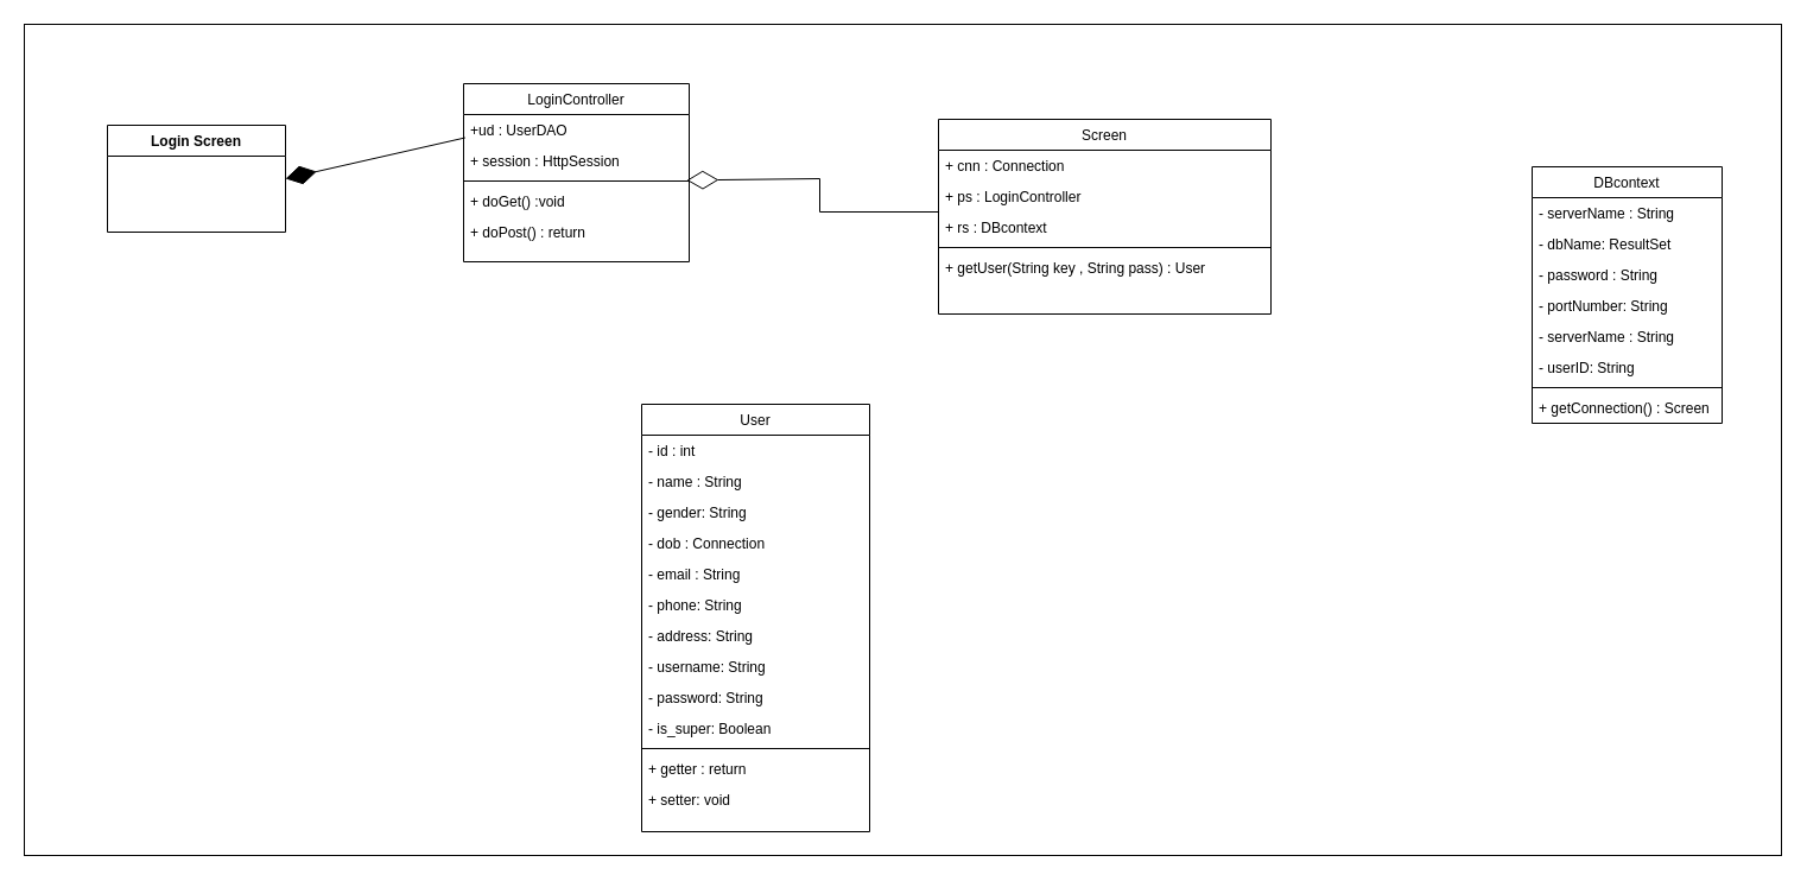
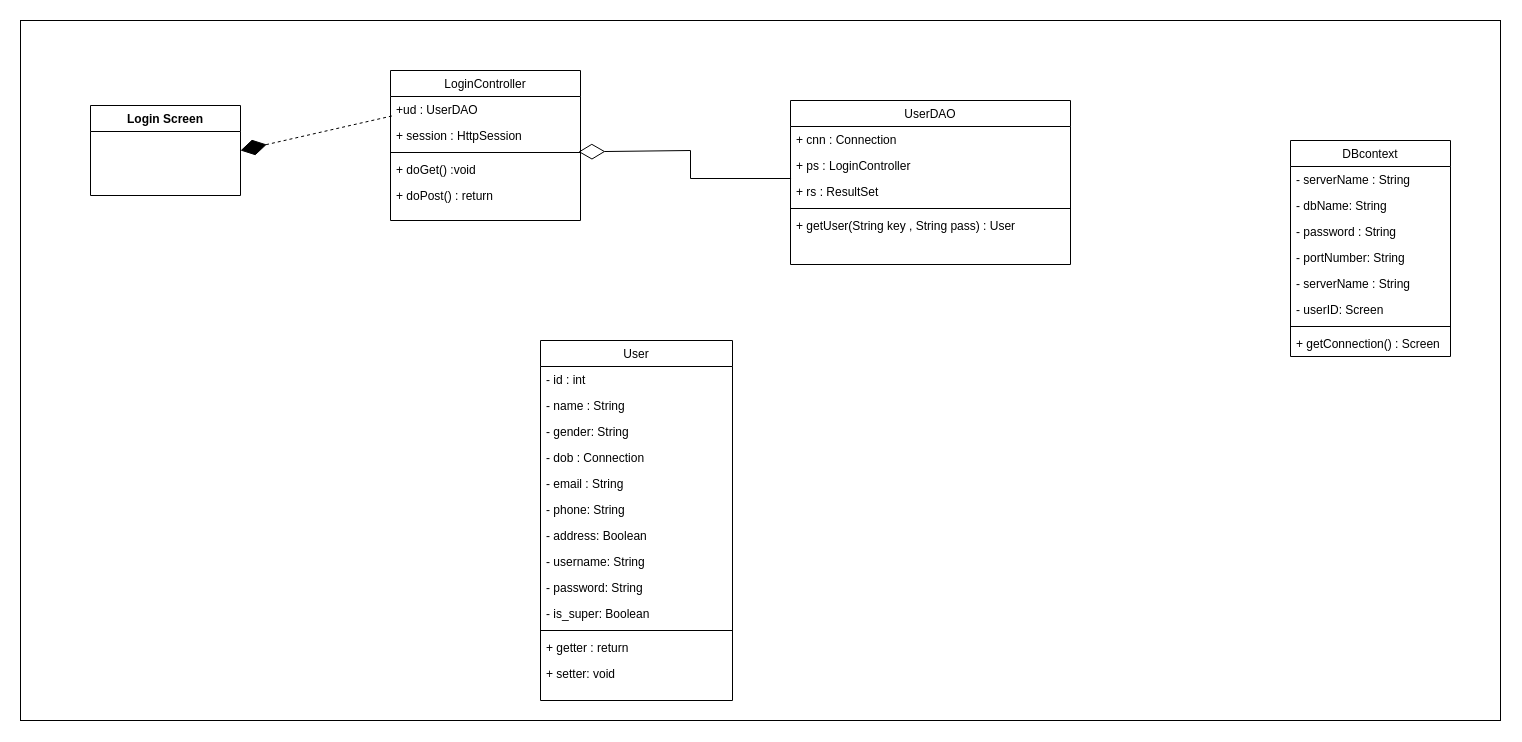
  <mxCell id="0" />
  <mxCell id="1" parent="0" />
  <mxCell id="2" value="" style="rounded=0;whiteSpace=wrap;html=1;fontColor=none;fillColor=default;" parent="1" vertex="1"><mxGeometry x="20" y="20" width="1480" height="700" as="geometry" /></mxCell>
- <mxCell id="3" value="Screen" style="swimlane;fontStyle=0;align=center;verticalAlign=top;childLayout=stackLayout;horizontal=1;startSize=26;horizontalStack=0;resizeParent=1;resizeLast=0;collapsible=1;marginBottom=0;rounded=0;shadow=0;strokeWidth=1;" parent="1" vertex="1"><mxGeometry x="790" y="100" width="280" height="164" as="geometry"><mxRectangle x="130" y="380" width="160" height="26" as="alternateBounds" /></mxGeometry></mxCell>
+ <mxCell id="3" value="UserDAO" style="swimlane;fontStyle=0;align=center;verticalAlign=top;childLayout=stackLayout;horizontal=1;startSize=26;horizontalStack=0;resizeParent=1;resizeLast=0;collapsible=1;marginBottom=0;rounded=0;shadow=0;strokeWidth=1;" parent="1" vertex="1"><mxGeometry x="790" y="100" width="280" height="164" as="geometry"><mxRectangle x="130" y="380" width="160" height="26" as="alternateBounds" /></mxGeometry></mxCell>
  <mxCell id="4" value="+ cnn : Connection " style="text;align=left;verticalAlign=top;spacingLeft=4;spacingRight=4;overflow=hidden;rotatable=0;points=[[0,0.5],[1,0.5]];portConstraint=eastwest;" parent="3" vertex="1"><mxGeometry y="26" width="280" height="26" as="geometry" /></mxCell>
  <mxCell id="5" value="+ ps : LoginController" style="text;align=left;verticalAlign=top;spacingLeft=4;spacingRight=4;overflow=hidden;rotatable=0;points=[[0,0.5],[1,0.5]];portConstraint=eastwest;rounded=0;shadow=0;html=0;" parent="3" vertex="1"><mxGeometry y="52" width="280" height="26" as="geometry" /></mxCell>
- <mxCell id="6" value="+ rs : DBcontext" style="text;align=left;verticalAlign=top;spacingLeft=4;spacingRight=4;overflow=hidden;rotatable=0;points=[[0,0.5],[1,0.5]];portConstraint=eastwest;rounded=0;shadow=0;html=0;" parent="3" vertex="1"><mxGeometry y="78" width="280" height="26" as="geometry" /></mxCell>
+ <mxCell id="6" value="+ rs : ResultSet" style="text;align=left;verticalAlign=top;spacingLeft=4;spacingRight=4;overflow=hidden;rotatable=0;points=[[0,0.5],[1,0.5]];portConstraint=eastwest;rounded=0;shadow=0;html=0;" parent="3" vertex="1"><mxGeometry y="78" width="280" height="26" as="geometry" /></mxCell>
  <mxCell id="7" value="" style="line;html=1;strokeWidth=1;align=left;verticalAlign=middle;spacingTop=-1;spacingLeft=3;spacingRight=3;rotatable=0;labelPosition=right;points=[];portConstraint=eastwest;" parent="3" vertex="1"><mxGeometry y="104" width="280" height="8" as="geometry" /></mxCell>
  <mxCell id="8" value="+ getUser(String key , String pass) : User " style="text;align=left;verticalAlign=top;spacingLeft=4;spacingRight=4;overflow=hidden;rotatable=0;points=[[0,0.5],[1,0.5]];portConstraint=eastwest;" parent="3" vertex="1"><mxGeometry y="112" width="280" height="26" as="geometry" /></mxCell>
  <mxCell id="9" value="DBcontext" style="swimlane;fontStyle=0;align=center;verticalAlign=top;childLayout=stackLayout;horizontal=1;startSize=26;horizontalStack=0;resizeParent=1;resizeLast=0;collapsible=1;marginBottom=0;rounded=0;shadow=0;strokeWidth=1;" parent="1" vertex="1"><mxGeometry x="1290" y="140" width="160" height="216" as="geometry"><mxRectangle x="340" y="380" width="170" height="26" as="alternateBounds" /></mxGeometry></mxCell>
  <mxCell id="10" value="- serverName : String" style="text;align=left;verticalAlign=top;spacingLeft=4;spacingRight=4;overflow=hidden;rotatable=0;points=[[0,0.5],[1,0.5]];portConstraint=eastwest;" parent="9" vertex="1"><mxGeometry y="26" width="160" height="26" as="geometry" /></mxCell>
- <mxCell id="11" value="- dbName: ResultSet" style="text;align=left;verticalAlign=top;spacingLeft=4;spacingRight=4;overflow=hidden;rotatable=0;points=[[0,0.5],[1,0.5]];portConstraint=eastwest;" parent="9" vertex="1"><mxGeometry y="52" width="160" height="26" as="geometry" /></mxCell>
+ <mxCell id="11" value="- dbName: String" style="text;align=left;verticalAlign=top;spacingLeft=4;spacingRight=4;overflow=hidden;rotatable=0;points=[[0,0.5],[1,0.5]];portConstraint=eastwest;" parent="9" vertex="1"><mxGeometry y="52" width="160" height="26" as="geometry" /></mxCell>
  <mxCell id="12" value="- password : String" style="text;align=left;verticalAlign=top;spacingLeft=4;spacingRight=4;overflow=hidden;rotatable=0;points=[[0,0.5],[1,0.5]];portConstraint=eastwest;" parent="9" vertex="1"><mxGeometry y="78" width="160" height="26" as="geometry" /></mxCell>
  <mxCell id="13" value="- portNumber: String" style="text;align=left;verticalAlign=top;spacingLeft=4;spacingRight=4;overflow=hidden;rotatable=0;points=[[0,0.5],[1,0.5]];portConstraint=eastwest;" parent="9" vertex="1"><mxGeometry y="104" width="160" height="26" as="geometry" /></mxCell>
  <mxCell id="14" value="- serverName : String" style="text;align=left;verticalAlign=top;spacingLeft=4;spacingRight=4;overflow=hidden;rotatable=0;points=[[0,0.5],[1,0.5]];portConstraint=eastwest;" parent="9" vertex="1"><mxGeometry y="130" width="160" height="26" as="geometry" /></mxCell>
- <mxCell id="15" value="- userID: String" style="text;align=left;verticalAlign=top;spacingLeft=4;spacingRight=4;overflow=hidden;rotatable=0;points=[[0,0.5],[1,0.5]];portConstraint=eastwest;" parent="9" vertex="1"><mxGeometry y="156" width="160" height="26" as="geometry" /></mxCell>
+ <mxCell id="15" value="- userID: Screen" style="text;align=left;verticalAlign=top;spacingLeft=4;spacingRight=4;overflow=hidden;rotatable=0;points=[[0,0.5],[1,0.5]];portConstraint=eastwest;" parent="9" vertex="1"><mxGeometry y="156" width="160" height="26" as="geometry" /></mxCell>
  <mxCell id="16" value="" style="line;html=1;strokeWidth=1;align=left;verticalAlign=middle;spacingTop=-1;spacingLeft=3;spacingRight=3;rotatable=0;labelPosition=right;points=[];portConstraint=eastwest;" parent="9" vertex="1"><mxGeometry y="182" width="160" height="8" as="geometry" /></mxCell>
  <mxCell id="17" value="+ getConnection() : Screen" style="text;align=left;verticalAlign=top;spacingLeft=4;spacingRight=4;overflow=hidden;rotatable=0;points=[[0,0.5],[1,0.5]];portConstraint=eastwest;" parent="9" vertex="1"><mxGeometry y="190" width="160" height="26" as="geometry" /></mxCell>
  <mxCell id="18" value="User" style="swimlane;fontStyle=0;align=center;verticalAlign=top;childLayout=stackLayout;horizontal=1;startSize=26;horizontalStack=0;resizeParent=1;resizeLast=0;collapsible=1;marginBottom=0;rounded=0;shadow=0;strokeWidth=1;" parent="1" vertex="1"><mxGeometry x="540" y="340" width="192" height="360" as="geometry"><mxRectangle x="550" y="140" width="160" height="26" as="alternateBounds" /></mxGeometry></mxCell>
  <mxCell id="19" value="- id : int" style="text;align=left;verticalAlign=top;spacingLeft=4;spacingRight=4;overflow=hidden;rotatable=0;points=[[0,0.5],[1,0.5]];portConstraint=eastwest;" parent="18" vertex="1"><mxGeometry y="26" width="192" height="26" as="geometry" /></mxCell>
  <mxCell id="20" value="- name : String" style="text;align=left;verticalAlign=top;spacingLeft=4;spacingRight=4;overflow=hidden;rotatable=0;points=[[0,0.5],[1,0.5]];portConstraint=eastwest;rounded=0;shadow=0;html=0;" parent="18" vertex="1"><mxGeometry y="52" width="192" height="26" as="geometry" /></mxCell>
  <mxCell id="21" value="- gender: String" style="text;align=left;verticalAlign=top;spacingLeft=4;spacingRight=4;overflow=hidden;rotatable=0;points=[[0,0.5],[1,0.5]];portConstraint=eastwest;rounded=0;shadow=0;html=0;" parent="18" vertex="1"><mxGeometry y="78" width="192" height="26" as="geometry" /></mxCell>
  <mxCell id="22" value="- dob : Connection" style="text;align=left;verticalAlign=top;spacingLeft=4;spacingRight=4;overflow=hidden;rotatable=0;points=[[0,0.5],[1,0.5]];portConstraint=eastwest;rounded=0;shadow=0;html=0;" parent="18" vertex="1"><mxGeometry y="104" width="192" height="26" as="geometry" /></mxCell>
  <mxCell id="23" value="- email : String" style="text;align=left;verticalAlign=top;spacingLeft=4;spacingRight=4;overflow=hidden;rotatable=0;points=[[0,0.5],[1,0.5]];portConstraint=eastwest;rounded=0;shadow=0;html=0;" parent="18" vertex="1"><mxGeometry y="130" width="192" height="26" as="geometry" /></mxCell>
  <mxCell id="24" value="- phone: String" style="text;align=left;verticalAlign=top;spacingLeft=4;spacingRight=4;overflow=hidden;rotatable=0;points=[[0,0.5],[1,0.5]];portConstraint=eastwest;rounded=0;shadow=0;html=0;" parent="18" vertex="1"><mxGeometry y="156" width="192" height="26" as="geometry" /></mxCell>
- <mxCell id="25" value="- address: String" style="text;align=left;verticalAlign=top;spacingLeft=4;spacingRight=4;overflow=hidden;rotatable=0;points=[[0,0.5],[1,0.5]];portConstraint=eastwest;rounded=0;shadow=0;html=0;" parent="18" vertex="1"><mxGeometry y="182" width="192" height="26" as="geometry" /></mxCell>
+ <mxCell id="25" value="- address: Boolean" style="text;align=left;verticalAlign=top;spacingLeft=4;spacingRight=4;overflow=hidden;rotatable=0;points=[[0,0.5],[1,0.5]];portConstraint=eastwest;rounded=0;shadow=0;html=0;" parent="18" vertex="1"><mxGeometry y="182" width="192" height="26" as="geometry" /></mxCell>
  <mxCell id="26" value="- username: String" style="text;align=left;verticalAlign=top;spacingLeft=4;spacingRight=4;overflow=hidden;rotatable=0;points=[[0,0.5],[1,0.5]];portConstraint=eastwest;rounded=0;shadow=0;html=0;" parent="18" vertex="1"><mxGeometry y="208" width="192" height="26" as="geometry" /></mxCell>
  <mxCell id="27" value="- password: String" style="text;align=left;verticalAlign=top;spacingLeft=4;spacingRight=4;overflow=hidden;rotatable=0;points=[[0,0.5],[1,0.5]];portConstraint=eastwest;rounded=0;shadow=0;html=0;" parent="18" vertex="1"><mxGeometry y="234" width="192" height="26" as="geometry" /></mxCell>
  <mxCell id="28" value="- is_super: Boolean" style="text;align=left;verticalAlign=top;spacingLeft=4;spacingRight=4;overflow=hidden;rotatable=0;points=[[0,0.5],[1,0.5]];portConstraint=eastwest;rounded=0;shadow=0;html=0;" parent="18" vertex="1"><mxGeometry y="260" width="192" height="26" as="geometry" /></mxCell>
  <mxCell id="29" value="" style="line;strokeWidth=1;fillColor=none;align=left;verticalAlign=middle;spacingTop=-1;spacingLeft=3;spacingRight=3;rotatable=0;labelPosition=right;points=[];portConstraint=eastwest;strokeColor=inherit;" vertex="1" parent="18"><mxGeometry y="286" width="192" height="8" as="geometry" /></mxCell>
  <mxCell id="30" value="+ getter : return" style="text;strokeColor=none;fillColor=none;align=left;verticalAlign=top;spacingLeft=4;spacingRight=4;overflow=hidden;rotatable=0;points=[[0,0.5],[1,0.5]];portConstraint=eastwest;" vertex="1" parent="18"><mxGeometry y="294" width="192" height="26" as="geometry" /></mxCell>
  <mxCell id="31" value="+ setter: void" style="text;strokeColor=none;fillColor=none;align=left;verticalAlign=top;spacingLeft=4;spacingRight=4;overflow=hidden;rotatable=0;points=[[0,0.5],[1,0.5]];portConstraint=eastwest;" vertex="1" parent="18"><mxGeometry y="320" width="192" height="26" as="geometry" /></mxCell>
  <mxCell id="32" value="Login Screen" style="swimlane;fontStyle=1;align=center;verticalAlign=top;childLayout=stackLayout;horizontal=1;startSize=26;horizontalStack=0;resizeParent=1;resizeLast=0;collapsible=1;marginBottom=0;rounded=0;shadow=0;strokeWidth=1;" parent="1" vertex="1"><mxGeometry x="90" y="105" width="150" height="90" as="geometry"><mxRectangle x="230" y="140" width="160" height="26" as="alternateBounds" /></mxGeometry></mxCell>
  <mxCell id="33" value="LoginController" style="swimlane;fontStyle=0;align=center;verticalAlign=top;childLayout=stackLayout;horizontal=1;startSize=26;horizontalStack=0;resizeParent=1;resizeLast=0;collapsible=1;marginBottom=0;rounded=0;shadow=0;strokeWidth=1;" parent="1" vertex="1"><mxGeometry x="390" y="70" width="190" height="150" as="geometry"><mxRectangle x="130" y="380" width="160" height="26" as="alternateBounds" /></mxGeometry></mxCell>
  <mxCell id="34" value="+ud : UserDAO" style="text;align=left;verticalAlign=top;spacingLeft=4;spacingRight=4;overflow=hidden;rotatable=0;points=[[0,0.5],[1,0.5]];portConstraint=eastwest;" parent="33" vertex="1"><mxGeometry y="26" width="190" height="26" as="geometry" /></mxCell>
  <mxCell id="35" value="+ session : HttpSession" style="text;align=left;verticalAlign=top;spacingLeft=4;spacingRight=4;overflow=hidden;rotatable=0;points=[[0,0.5],[1,0.5]];portConstraint=eastwest;rounded=0;shadow=0;html=0;" parent="33" vertex="1"><mxGeometry y="52" width="190" height="26" as="geometry" /></mxCell>
  <mxCell id="36" value="" style="line;html=1;strokeWidth=1;align=left;verticalAlign=middle;spacingTop=-1;spacingLeft=3;spacingRight=3;rotatable=0;labelPosition=right;points=[];portConstraint=eastwest;" parent="33" vertex="1"><mxGeometry y="78" width="190" height="8" as="geometry" /></mxCell>
  <mxCell id="37" value="+ doGet() :void" style="text;align=left;verticalAlign=top;spacingLeft=4;spacingRight=4;overflow=hidden;rotatable=0;points=[[0,0.5],[1,0.5]];portConstraint=eastwest;" parent="33" vertex="1"><mxGeometry y="86" width="190" height="26" as="geometry" /></mxCell>
  <mxCell id="38" value="+ doPost() : return" style="text;strokeColor=none;fillColor=none;align=left;verticalAlign=top;spacingLeft=4;spacingRight=4;overflow=hidden;rotatable=0;points=[[0,0.5],[1,0.5]];portConstraint=eastwest;" parent="33" vertex="1"><mxGeometry y="112" width="190" height="26" as="geometry" /></mxCell>
- <mxCell id="39" value="" style="endArrow=diamondThin;endFill=1;endSize=24;html=1;rounded=0;entryX=1;entryY=0.5;entryDx=0;entryDy=0;exitX=0.007;exitY=0.75;exitDx=0;exitDy=0;exitPerimeter=0;" parent="1" source="34" target="32" edge="1"><mxGeometry width="160" relative="1" as="geometry"><mxPoint x="230" y="300" as="sourcePoint" /><mxPoint x="390" y="300" as="targetPoint" /></mxGeometry></mxCell>
+ <mxCell id="39" value="" style="endArrow=diamondThin;endFill=1;endSize=24;html=1;rounded=0;entryX=1;entryY=0.5;entryDx=0;entryDy=0;exitX=0.007;exitY=0.75;exitDx=0;exitDy=0;exitPerimeter=0;dashed=1;" parent="1" source="34" target="32" edge="1"><mxGeometry width="160" relative="1" as="geometry"><mxPoint x="230" y="300" as="sourcePoint" /><mxPoint x="390" y="300" as="targetPoint" /></mxGeometry></mxCell>
  <mxCell id="40" value="" style="endArrow=diamondThin;endFill=0;endSize=24;html=1;rounded=0;entryX=0.989;entryY=0.417;entryDx=0;entryDy=0;entryPerimeter=0;exitX=0.002;exitY=0;exitDx=0;exitDy=0;exitPerimeter=0;" parent="1" source="6" target="36" edge="1"><mxGeometry width="160" relative="1" as="geometry"><mxPoint x="330" y="370" as="sourcePoint" /><mxPoint x="490" y="370" as="targetPoint" /><Array as="points"><mxPoint x="690" y="178" /><mxPoint x="690" y="150" /></Array></mxGeometry></mxCell>
